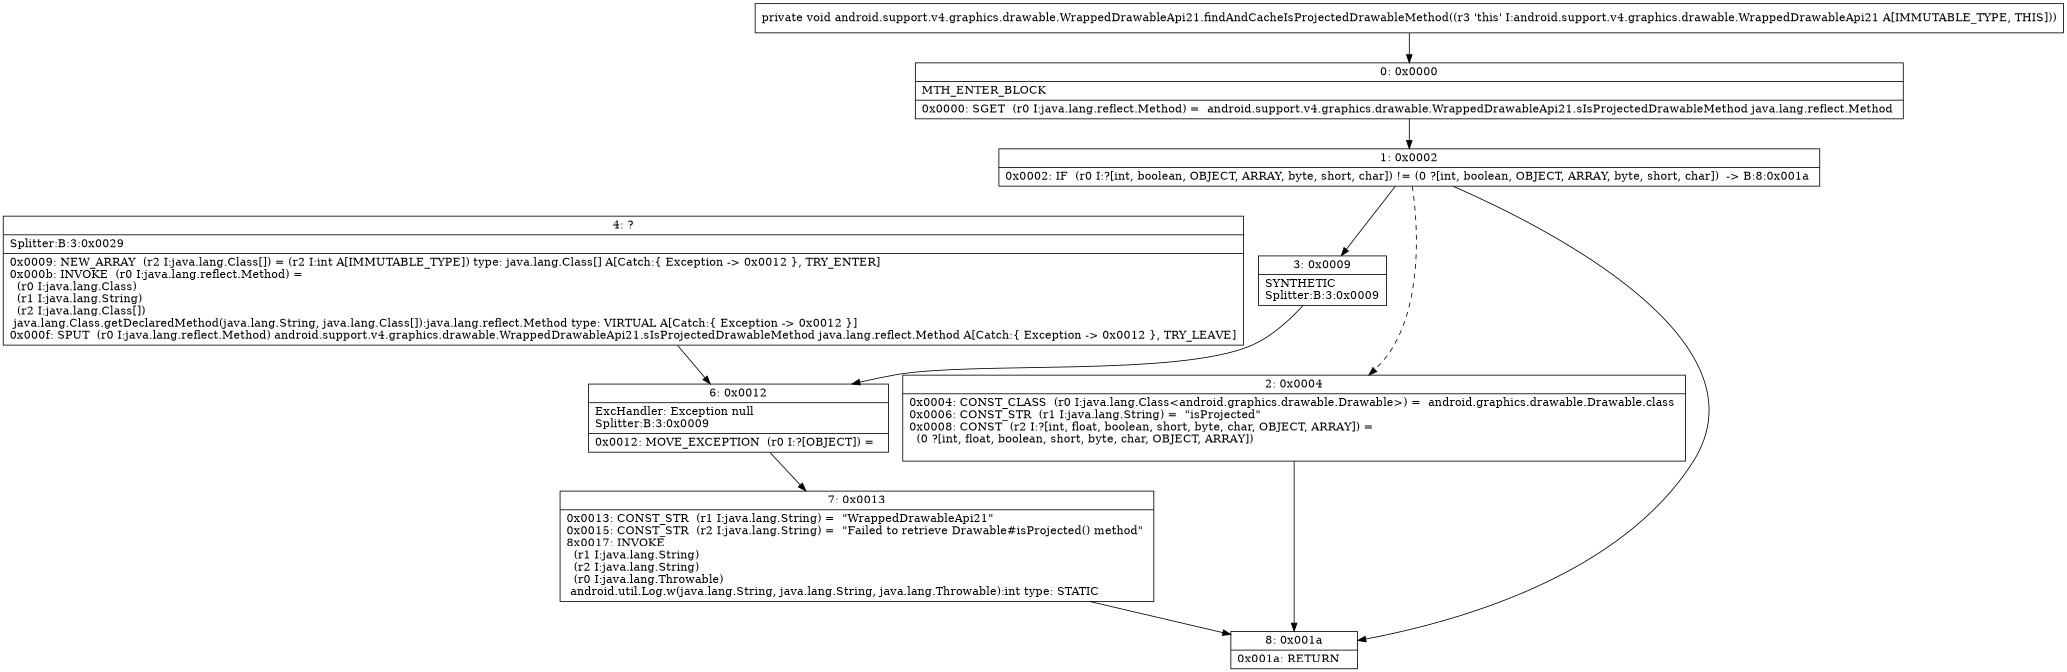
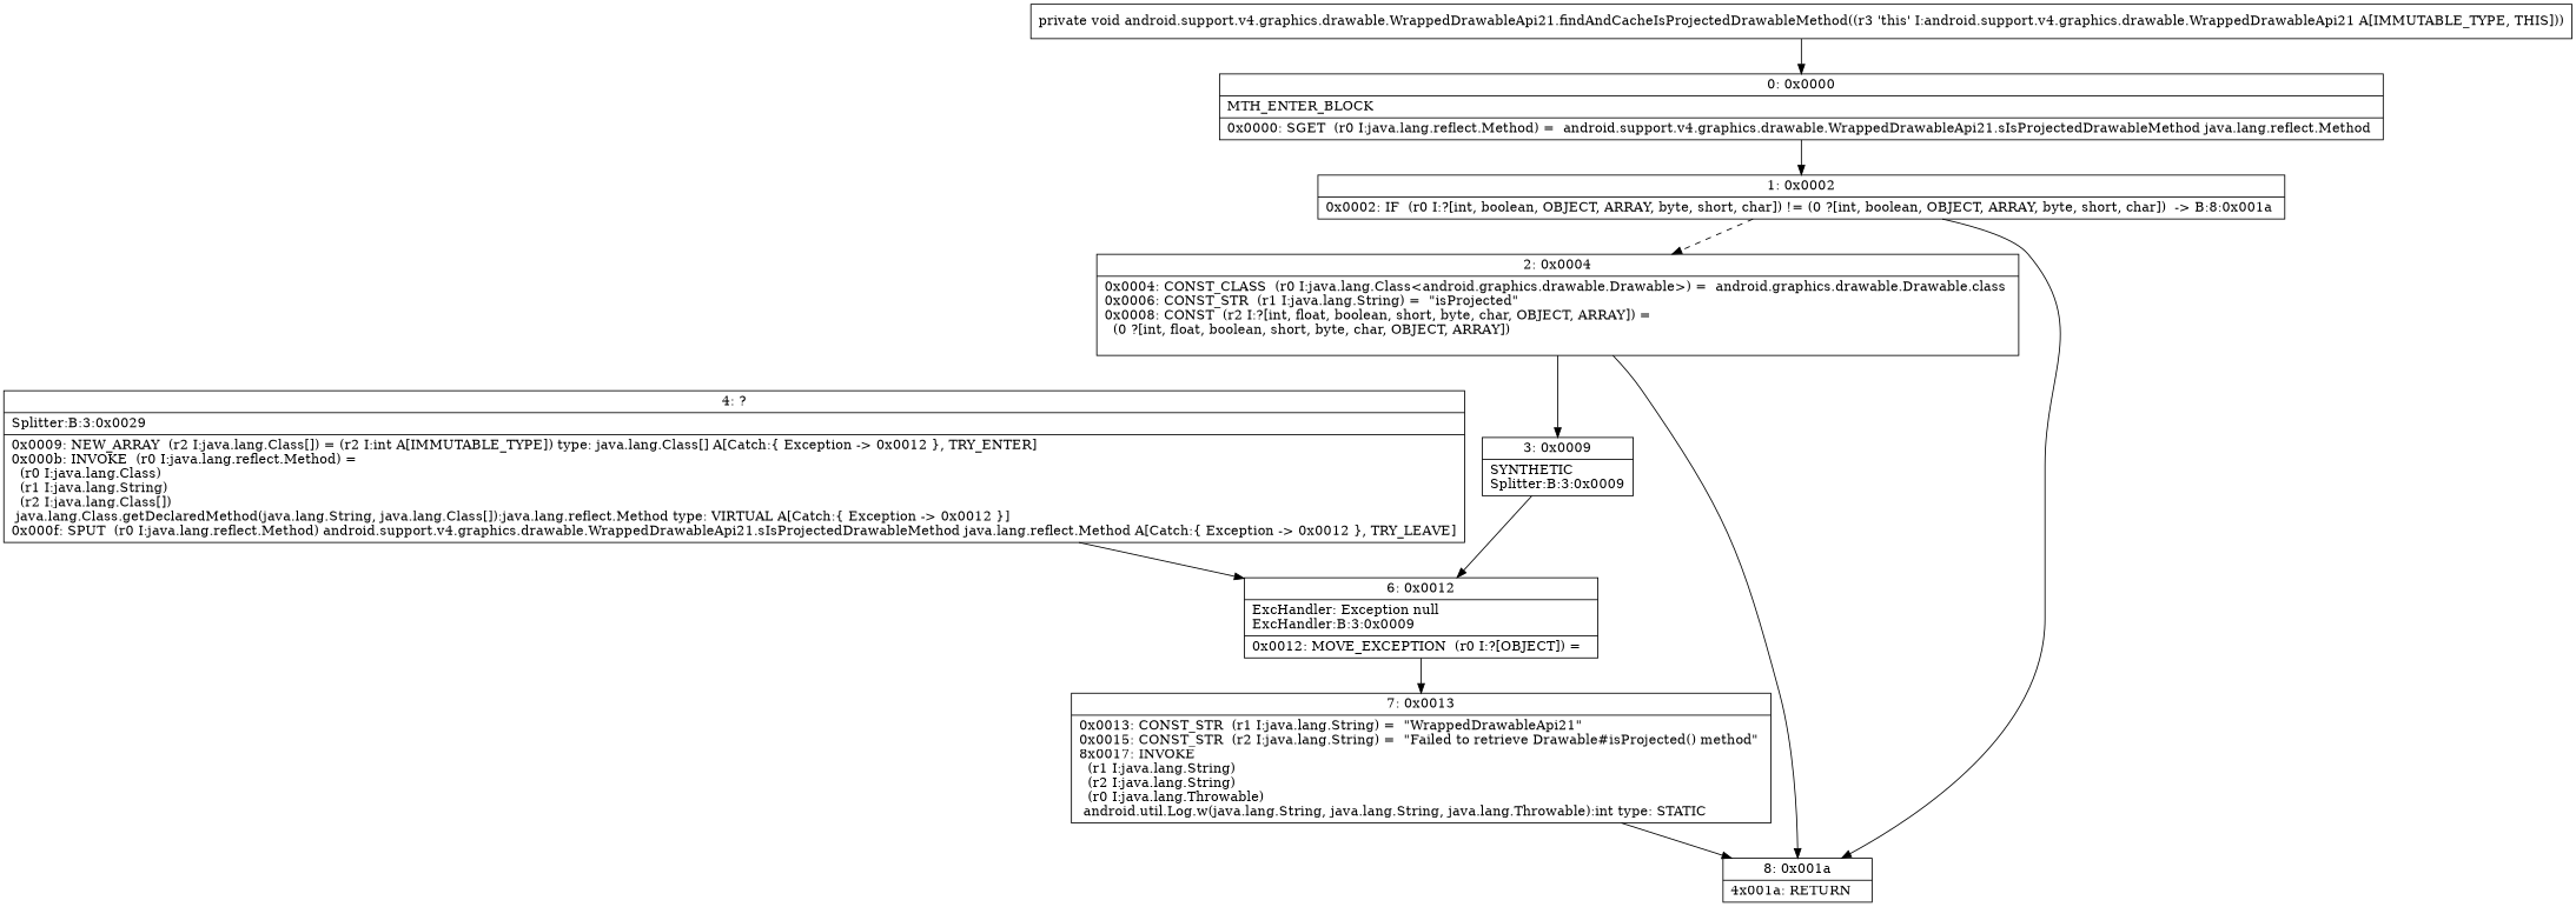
  digraph {
    node [shape=record]
    n1 [label="{0\:\ 0x0000|MTH_ENTER_BLOCK\l|0x0000: SGET  (r0 I:java.lang.reflect.Method) =  android.support.v4.graphics.drawable.WrappedDrawableApi21.sIsProjectedDrawableMethod java.lang.reflect.Method \l}"]
    n2 [label="{1\:\ 0x0002|0x0002: IF  (r0 I:?[int, boolean, OBJECT, ARRAY, byte, short, char]) != (0 ?[int, boolean, OBJECT, ARRAY, byte, short, char])  \-\> B:8:0x001a \l}"]
    n3 [label="{2\:\ 0x0004|0x0004: CONST_CLASS  (r0 I:java.lang.Class\<android.graphics.drawable.Drawable\>) =  android.graphics.drawable.Drawable.class \l0x0006: CONST_STR  (r1 I:java.lang.String) =  \"isProjected\" \l0x0008: CONST  (r2 I:?[int, float, boolean, short, byte, char, OBJECT, ARRAY]) = \l  (0 ?[int, float, boolean, short, byte, char, OBJECT, ARRAY])\l \l}"]
-   n4 [label="{8\:\ 0x001a|0x001a: RETURN   \l}"]
+   n4 [label="{8\:\ 0x001a|4x001a: RETURN   \l}"]
    n5 [label="{3\:\ 0x0009|SYNTHETIC\lSplitter:B:3:0x0009\l}"]
-   n6 [label="{6\:\ 0x0012|ExcHandler: Exception null\lSplitter:B:3:0x0009\l|0x0012: MOVE_EXCEPTION  (r0 I:?[OBJECT]) =  \l}"]
+   n6 [label="{6\:\ 0x0012|ExcHandler: Exception null\lExcHandler:B:3:0x0009\l|0x0012: MOVE_EXCEPTION  (r0 I:?[OBJECT]) =  \l}"]
    n7 [label="{4\:\ ?|Splitter:B:3:0x0029\l|0x0009: NEW_ARRAY  (r2 I:java.lang.Class[]) = (r2 I:int A[IMMUTABLE_TYPE]) type: java.lang.Class[] A[Catch:\{ Exception \-\> 0x0012 \}, TRY_ENTER]\l0x000b: INVOKE  (r0 I:java.lang.reflect.Method) = \l  (r0 I:java.lang.Class)\l  (r1 I:java.lang.String)\l  (r2 I:java.lang.Class[])\l java.lang.Class.getDeclaredMethod(java.lang.String, java.lang.Class[]):java.lang.reflect.Method type: VIRTUAL A[Catch:\{ Exception \-\> 0x0012 \}]\l0x000f: SPUT  (r0 I:java.lang.reflect.Method) android.support.v4.graphics.drawable.WrappedDrawableApi21.sIsProjectedDrawableMethod java.lang.reflect.Method A[Catch:\{ Exception \-\> 0x0012 \}, TRY_LEAVE]\l}"]
    n8 [label="{7\:\ 0x0013|0x0013: CONST_STR  (r1 I:java.lang.String) =  \"WrappedDrawableApi21\" \l0x0015: CONST_STR  (r2 I:java.lang.String) =  \"Failed to retrieve Drawable#isProjected() method\" \l8x0017: INVOKE  \l  (r1 I:java.lang.String)\l  (r2 I:java.lang.String)\l  (r0 I:java.lang.Throwable)\l android.util.Log.w(java.lang.String, java.lang.String, java.lang.Throwable):int type: STATIC \l}"]
    n9 [label="{private void android.support.v4.graphics.drawable.WrappedDrawableApi21.findAndCacheIsProjectedDrawableMethod((r3 'this' I:android.support.v4.graphics.drawable.WrappedDrawableApi21 A[IMMUTABLE_TYPE, THIS])) }"]
    n1 -> n2
    n2 -> n3 [style=dashed]
    n2 -> n4
    n3 -> n4
-   n2 -> n5
+   n3 -> n5
    n5 -> n6
    n6 -> n8
    n7 -> n6
    n8 -> n4
    n9 -> n1
  }
